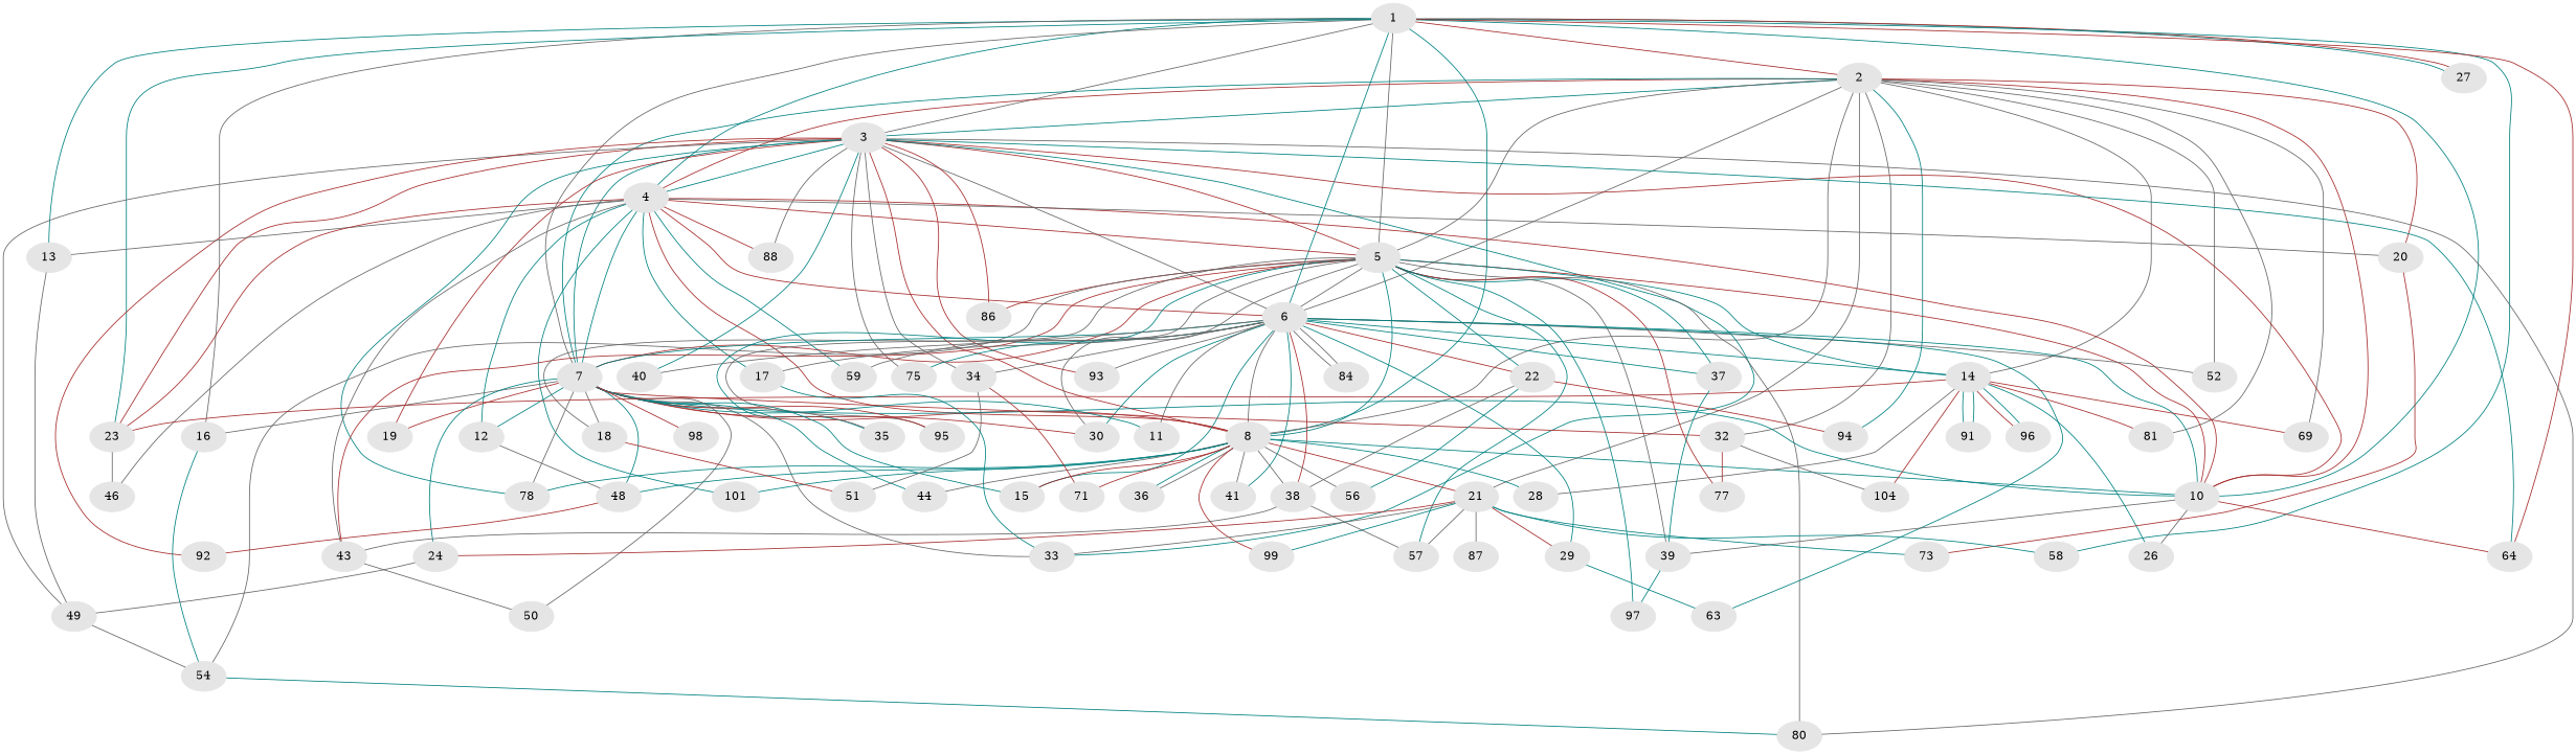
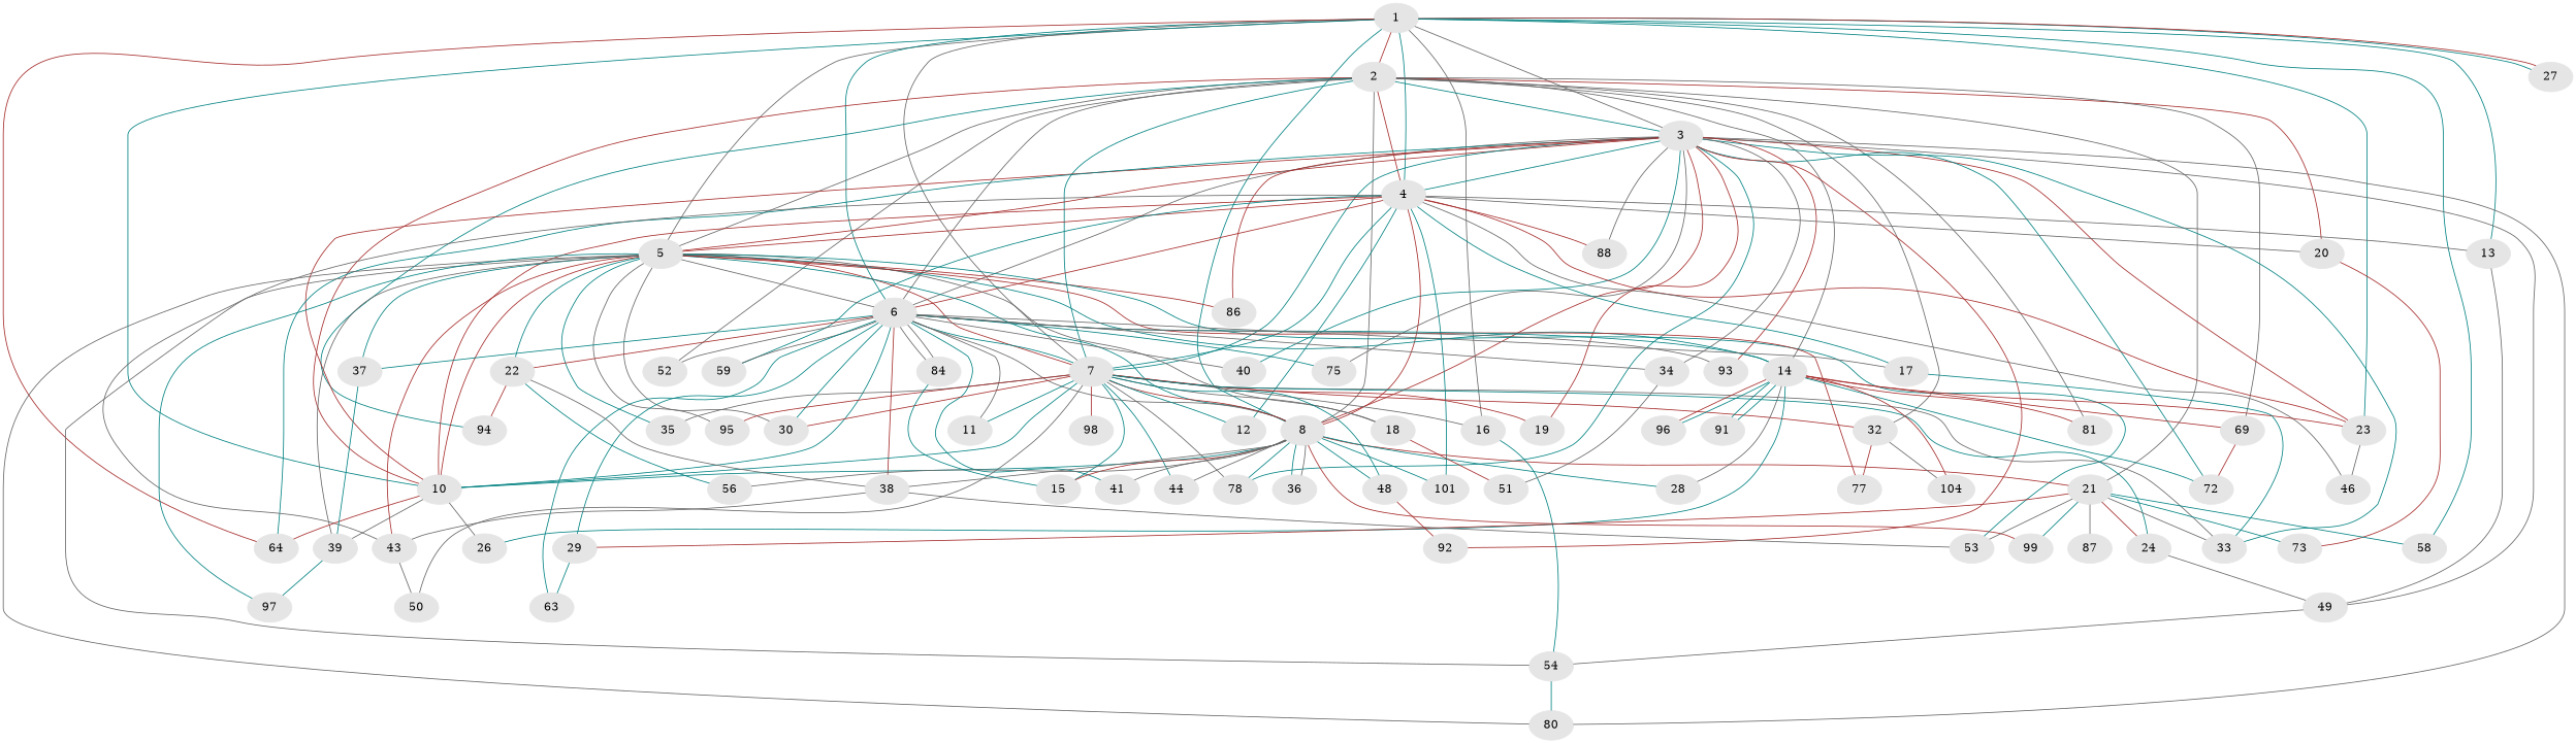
  graph {
    node [color=gray90 style=filled]
    edge [color=gray40]
    1 [super="+47"]
    2 [super="+25"]
    3 [super="+55"]
    4 [super="+42"]
    5 [super="+66"]
    6 [super="+61"]
    7 [super="+9"]
    8 [super="+90"]
    10 [super="+82"]
    13
    16 [super="+89"]
    23 [super="+45"]
    27
    58
    64 [super="+103"]
    14 [super="+60"]
    20
    21 [super="+70"]
    32
    52
    69
    81
    94
    19
    33 [super="+100"]
    34
    40
    49 [super="+79"]
+   72 [super="+76"]
    75
    78 [super="+83"]
    80 [super="+85"]
    86
    88
    92
    93
    12
    17
    43 [super="+62"]
    46
    59
    101
    18
    22 [super="+68"]
    30 [super="+105"]
    35
    37
    39 [super="+67"]
    54
-   57 [super="+74"]
+   57 [super="+74" label=53]
    77
    95
    97
    11
    15
    29 [super="+102"]
    38 [super="+65"]
    41
    63
    84
    24
    44
    48 [super="+53"]
    50
    98
    28
    36
    56
-   71
    99
    26
    91
    96
    104
    73
    87
    51
    1 -- 2 [color=brown]
    1 -- 3
    1 -- 4 [color=teal]
    1 -- 5
    1 -- 6 [color=teal]
    1 -- 7 [weight=2]
    1 -- 8 [color=teal]
    1 -- 10 [color=teal]
    1 -- 13 [color=teal]
    1 -- 16
    1 -- 23 [color=teal]
    1 -- 27 [color=teal]
    1 -- 27 [color=brown]
    1 -- 58 [color=teal]
    1 -- 64 [color=brown]
    2 -- 3 [color=teal]
    2 -- 4 [color=brown]
    2 -- 5
    2 -- 6
    2 -- 7 [color=teal weight=2]
    2 -- 8
    2 -- 10 [color=brown]
    2 -- 14
    2 -- 20 [color=brown]
    2 -- 21 [weight=2]
    2 -- 32
    2 -- 52
    2 -- 69
    2 -- 81
    2 -- 94 [color=teal]
    3 -- 4 [color=teal]
    3 -- 5 [color=brown]
    3 -- 6
    3 -- 7 [color=teal weight=2]
    3 -- 8 [color=brown]
    3 -- 10 [color=brown]
    3 -- 23 [color=brown weight=2]
    3 -- 64 [color=teal]
    3 -- 19 [color=brown]
    3 -- 33 [color=teal]
    3 -- 34
    3 -- 40 [color=teal]
    3 -- 49
+   3 -- 72 [color=teal]
    3 -- 75
    3 -- 78 [color=teal]
    3 -- 80
    3 -- 86 [color=brown]
    3 -- 88
    3 -- 92 [color=brown]
    3 -- 93 [color=brown]
    4 -- 5 [color=brown]
    4 -- 6 [color=brown]
    4 -- 7 [color=teal weight=2]
    4 -- 8 [color=brown weight=2]
    4 -- 10 [color=brown]
    4 -- 13
    4 -- 23 [color=brown]
    4 -- 20
    4 -- 88 [color=brown]
    4 -- 12 [color=teal]
    4 -- 17 [color=teal]
    4 -- 43
    4 -- 46
    4 -- 59 [color=teal]
    4 -- 101 [color=teal]
    5 -- 6
    5 -- 7 [color=brown weight=2]
    5 -- 8 [color=teal]
    5 -- 10 [color=brown]
    5 -- 14 [color=teal]
    5 -- 80
    5 -- 86 [color=brown]
    5 -- 43 [color=brown]
    5 -- 18
    5 -- 22 [color=teal]
    5 -- 30
    5 -- 35 [color=teal]
    5 -- 37 [color=teal]
    5 -- 39
    5 -- 54
    5 -- 57 [color=teal]
    5 -- 77 [color=brown]
    5 -- 95
    5 -- 97 [color=teal]
    6 -- 7 [color=teal weight=2]
    6 -- 8
    6 -- 10 [color=teal weight=2]
    6 -- 14 [color=teal]
    6 -- 52
    6 -- 34
    6 -- 40
    6 -- 75 [color=teal]
    6 -- 93
    6 -- 17
    6 -- 59
    6 -- 22 [color=brown]
    6 -- 30 [color=teal]
    6 -- 37 [color=teal]
    6 -- 11
-   6 -- 15 [color=teal]
+   84 -- 15 [color=teal]
    6 -- 29 [color=teal weight=2]
    6 -- 38 [color=brown]
    6 -- 41 [color=teal]
    6 -- 63 [color=teal]
    6 -- 84
    6 -- 84
    7 -- 8 [color=brown weight=2]
    7 -- 10 [color=teal weight=2]
    7 -- 16
    7 -- 32 [color=brown]
    7 -- 19 [color=brown]
    7 -- 33
    7 -- 78
    7 -- 12 [color=teal]
    7 -- 18
    7 -- 30 [color=brown]
    7 -- 35
    7 -- 95 [color=brown]
    7 -- 11 [color=teal]
    7 -- 15 [color=teal]
    7 -- 24 [color=teal]
    7 -- 44 [color=teal]
    7 -- 48 [color=teal]
    7 -- 50
    7 -- 98 [color=brown weight=2]
    8 -- 10 [color=teal]
    8 -- 21 [color=brown]
    8 -- 78 [color=teal]
    8 -- 101 [color=teal]
    8 -- 15 [color=brown]
    8 -- 38 [weight=2]
    8 -- 41
    8 -- 44
    8 -- 48 [color=teal]
    8 -- 28 [color=teal]
    8 -- 36 [color=teal]
    8 -- 36
    8 -- 56
-   8 -- 71 [color=brown]
    8 -- 99 [color=brown]
    10 -- 64 [color=brown]
    10 -- 39
    10 -- 26
    13 -- 49
    16 -- 54 [color=teal]
    23 -- 46
    14 -- 23 [color=brown]
    14 -- 69 [color=brown]
    14 -- 81 [color=brown]
+   14 -- 72 [color=teal]
    14 -- 28
    14 -- 26 [color=teal]
    14 -- 91 [color=teal]
    14 -- 91 [color=teal]
    14 -- 96 [color=brown]
    14 -- 96 [color=teal]
    14 -- 104 [color=brown]
    20 -- 73 [color=brown]
    21 -- 58 [color=teal]
    21 -- 33
    21 -- 57
    21 -- 29 [color=brown]
    21 -- 24 [color=brown]
    21 -- 99 [color=teal]
    21 -- 73 [color=teal]
    21 -- 87 [weight=2]
    32 -- 77 [color=brown]
    32 -- 104
-   34 -- 71 [color=brown]
+   69 -- 72 [color=brown]
    34 -- 51
    49 -- 54
-   12 -- 48
    17 -- 33 [color=teal]
    43 -- 50
    18 -- 51 [color=brown]
    22 -- 94 [color=brown]
    22 -- 38
    22 -- 56 [color=teal]
    37 -- 39 [color=teal]
    39 -- 97 [color=teal]
    54 -- 80 [color=teal]
    29 -- 63 [color=teal]
    38 -- 43
    38 -- 57
    24 -- 49
    48 -- 92 [color=brown]
  }
